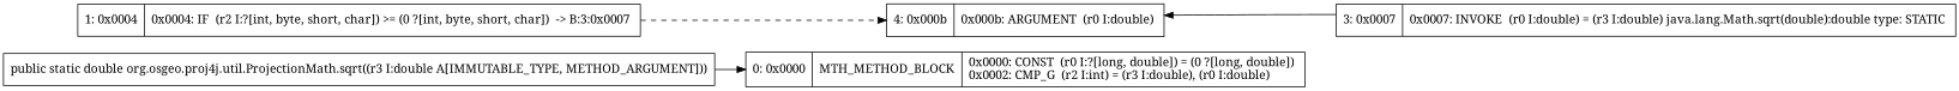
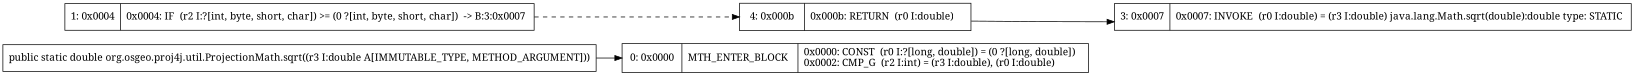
  digraph {
    fontname="Noto Serif"
    rankdir=LR
    node [fontname="Noto Serif" shape=record]
    edge [fontname="Noto Serif"]
-   n1 [label="{0\:\ 0x0000|MTH_METHOD_BLOCK\l|0x0000: CONST  (r0 I:?[long, double]) = (0 ?[long, double]) \l0x0002: CMP_G  (r2 I:int) = (r3 I:double), (r0 I:double) \l}"]
+   n1 [label="{0\:\ 0x0000|MTH_ENTER_BLOCK\l|0x0000: CONST  (r0 I:?[long, double]) = (0 ?[long, double]) \l0x0002: CMP_G  (r2 I:int) = (r3 I:double), (r0 I:double) \l}"]
    n2 [label="{1\:\ 0x0004|0x0004: IF  (r2 I:?[int, byte, short, char]) \>= (0 ?[int, byte, short, char])  \-\> B:3:0x0007 \l}"]
-   n3 [label="{4\:\ 0x000b|0x000b: ARGUMENT  (r0 I:double) \l}"]
+   n3 [label="{4\:\ 0x000b|0x000b: RETURN  (r0 I:double) \l}"]
    n4 [label="{3\:\ 0x0007|0x0007: INVOKE  (r0 I:double) = (r3 I:double) java.lang.Math.sqrt(double):double type: STATIC \l}"]
    n5 [label="{public static double org.osgeo.proj4j.util.ProjectionMath.sqrt((r3 I:double A[IMMUTABLE_TYPE, METHOD_ARGUMENT])) }"]
    n2 -> n3 [style=dashed]
-   n4 -> n3
+   n3 -> n4
    n5 -> n1
  }
